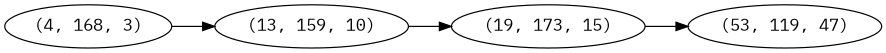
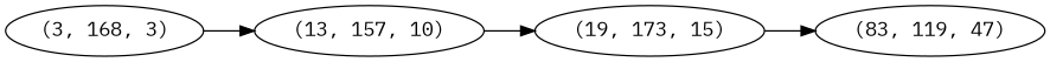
  digraph {
    fontname="IBM Plex Mono"
    rankdir=LR
    node [fontname="IBM Plex Mono"]
    edge [fontname="IBM Plex Mono"]
-   "(4, 168, 3)"
-   "(13, 159, 10)"
+   "(4, 168, 3)" [label="(3, 168, 3)"]
+   "(13, 159, 10)" [label="(13, 157, 10)"]
    n3 [label="(19, 173, 15)"]
-   "(53, 119, 47)"
+   "(53, 119, 47)" [label="(83, 119, 47)"]
    "(4, 168, 3)" -> "(13, 159, 10)"
    "(13, 159, 10)" -> n3
    n3 -> "(53, 119, 47)"
  }
